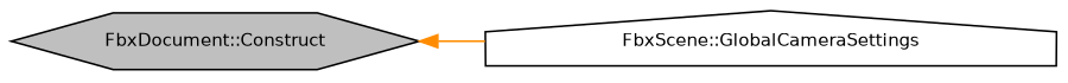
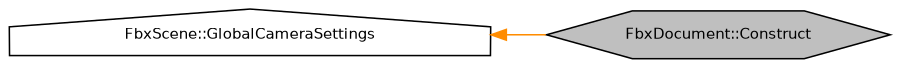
  digraph {
    rankdir=LR
    node [color=black fontname=Helvetica fontsize=10 style=filled]
    n1 [fillcolor=grey75 fontcolor=black height=0.2 label="FbxDocument::Construct" shape=hexagon width=0.4]
    n2 [fillcolor=white height=0.2 label="FbxScene::GlobalCameraSettings" shape=house width=0.4]
-   n1 -> n2 [color=darkorange dir=back fontname=Helvetica fontsize=10 labelfontname=Helvetica labelfontsize=10 style=solid]
+   n2 -> n1 [color=darkorange dir=back fontname=Helvetica fontsize=10 labelfontname=Helvetica labelfontsize=10 style=solid]
  }
